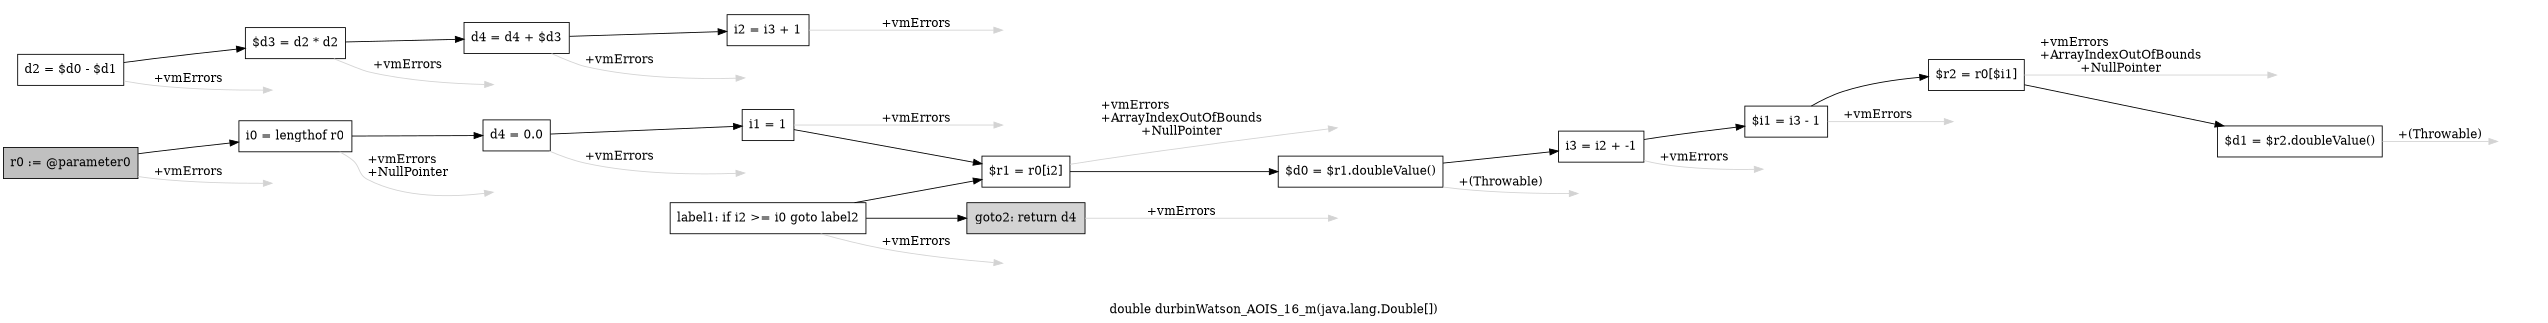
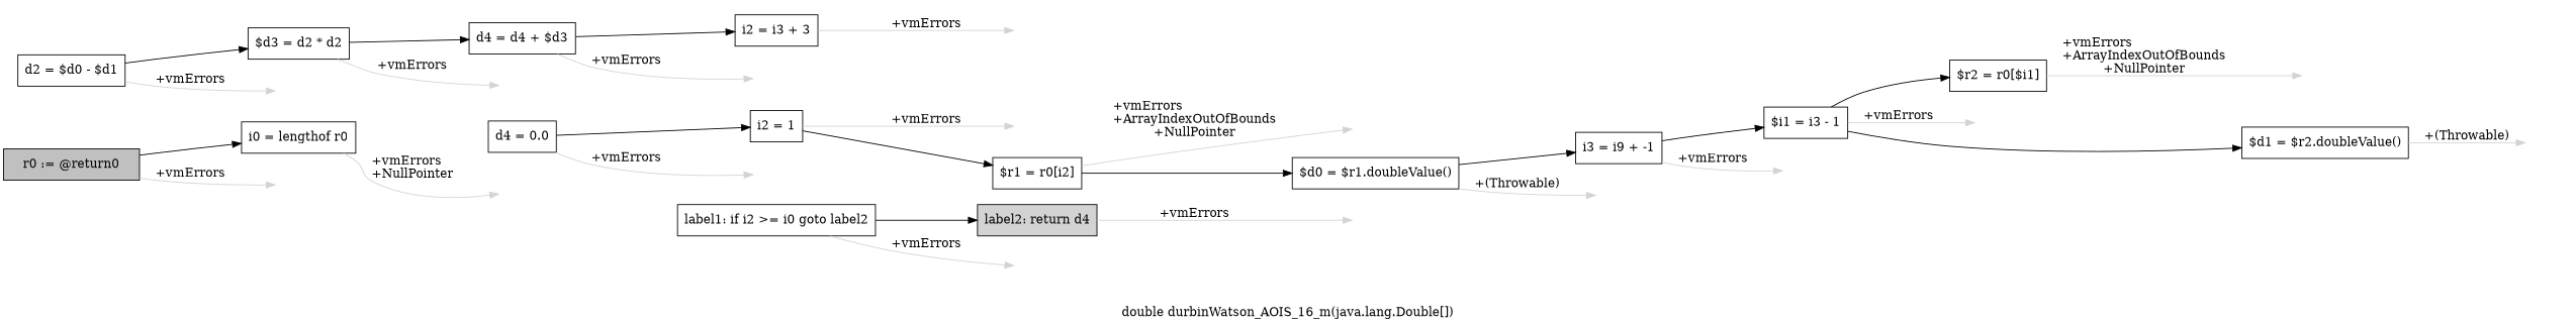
  digraph {
    label="double durbinWatson_AOIS_16_m(java.lang.Double[])"
    rankdir=LR
    node [shape=box style=invis]
    edge [color=lightgray]
-   n1 [fillcolor=gray label="r0 := @parameter0" style=filled]
+   n1 [fillcolor=gray label="r0 := @return0" style=filled]
    n2 [label="i0 = lengthof r0" style=""]
    n3 [label=Esc]
    n4 [label="d4 = 0.0" style=""]
    n5 [label=Esc]
-   n6 [label="i1 = 1" style=""]
+   n6 [label="i2 = 1" style=""]
    n7 [label=Esc]
    n8 [label=Esc]
    n9 [label="$r1 = r0[i2]" style=""]
    n10 [label="label1: if i2 >= i0 goto label2" style=""]
-   n11 [fillcolor=lightgray label="goto2: return d4" style=filled]
+   n11 [fillcolor=lightgray label="label2: return d4" style=filled]
    n12 [label=Esc]
    n13 [label="$d0 = $r1.doubleValue()" style=""]
    n14 [label=Esc]
    n15 [label=Esc]
-   n16 [label="i3 = i2 + -1" style=""]
+   n16 [label="i3 = i9 + -1" style=""]
    n17 [label=Esc]
    n18 [label="$i1 = i3 - 1" style=""]
    n19 [label=Esc]
    n20 [label="$r2 = r0[$i1]" style=""]
    n21 [label=Esc]
    n22 [label="$d1 = $r2.doubleValue()" style=""]
    n23 [label=Esc]
    n24 [label=Esc]
    n25 [label="d2 = $d0 - $d1" style=""]
    n26 [label="$d3 = d2 * d2" style=""]
    n27 [label=Esc]
    n28 [label="d4 = d4 + $d3" style=""]
    n29 [label=Esc]
-   n30 [label="i2 = i3 + 1" style=""]
+   n30 [label="i2 = i3 + 3" style=""]
    n31 [label=Esc]
    n32 [label=Esc]
    n33 [label=Esc]
    n1 -> n2 [color=black]
    n1 -> n3 [label="\l+vmErrors"]
-   n2 -> n4 [color=black]
    n2 -> n5 [label="\l+vmErrors\l+NullPointer"]
    n4 -> n6 [color=black]
    n4 -> n7 [label="\l+vmErrors"]
    n6 -> n8 [label="\l+vmErrors"]
    n6 -> n9 [color=black]
    n9 -> n13 [color=black]
    n9 -> n14 [label="\l+vmErrors\l+ArrayIndexOutOfBounds\l+NullPointer"]
-   n10 -> n9 [color=black]
    n10 -> n11 [color=black]
    n10 -> n12 [label="\l+vmErrors"]
    n11 -> n15 [label="\l+vmErrors"]
    n13 -> n16 [color=black]
    n13 -> n17 [label="\l+(Throwable)"]
    n16 -> n18 [color=black]
    n16 -> n19 [label="\l+vmErrors"]
    n18 -> n20 [color=black]
    n18 -> n21 [label="\l+vmErrors"]
-   n20 -> n22 [color=black]
+   n18 -> n22 [color=black]
    n20 -> n23 [label="\l+vmErrors\l+ArrayIndexOutOfBounds\l+NullPointer"]
    n22 -> n24 [label="\l+(Throwable)"]
    n25 -> n26 [color=black]
    n25 -> n27 [label="\l+vmErrors"]
    n26 -> n28 [color=black]
    n26 -> n29 [label="\l+vmErrors"]
    n28 -> n30 [color=black]
    n28 -> n31 [label="\l+vmErrors"]
    n30 -> n32 [label="\l+vmErrors"]
  }
